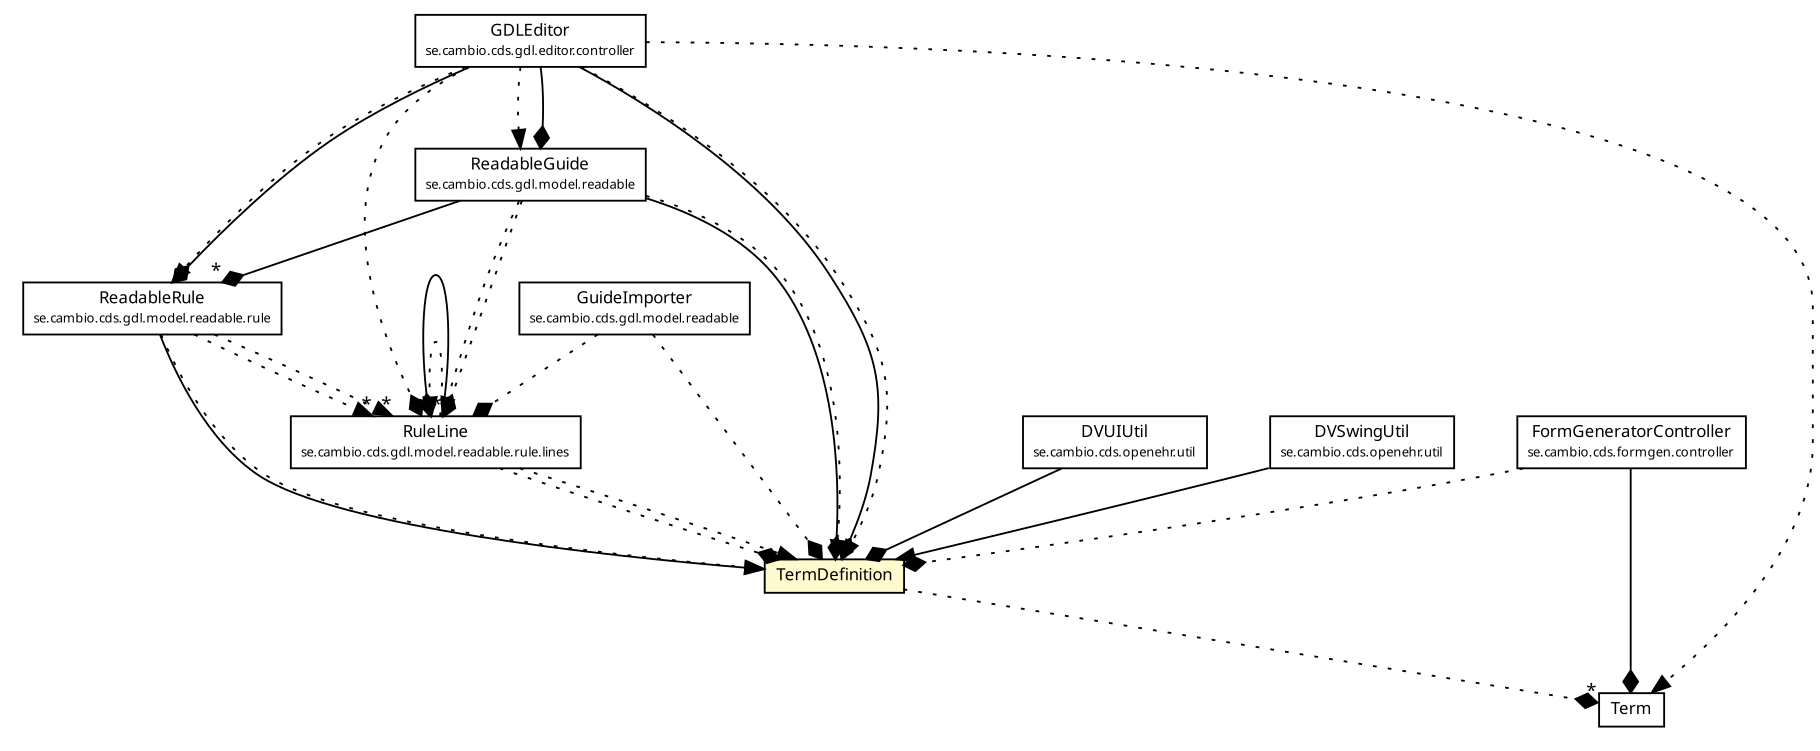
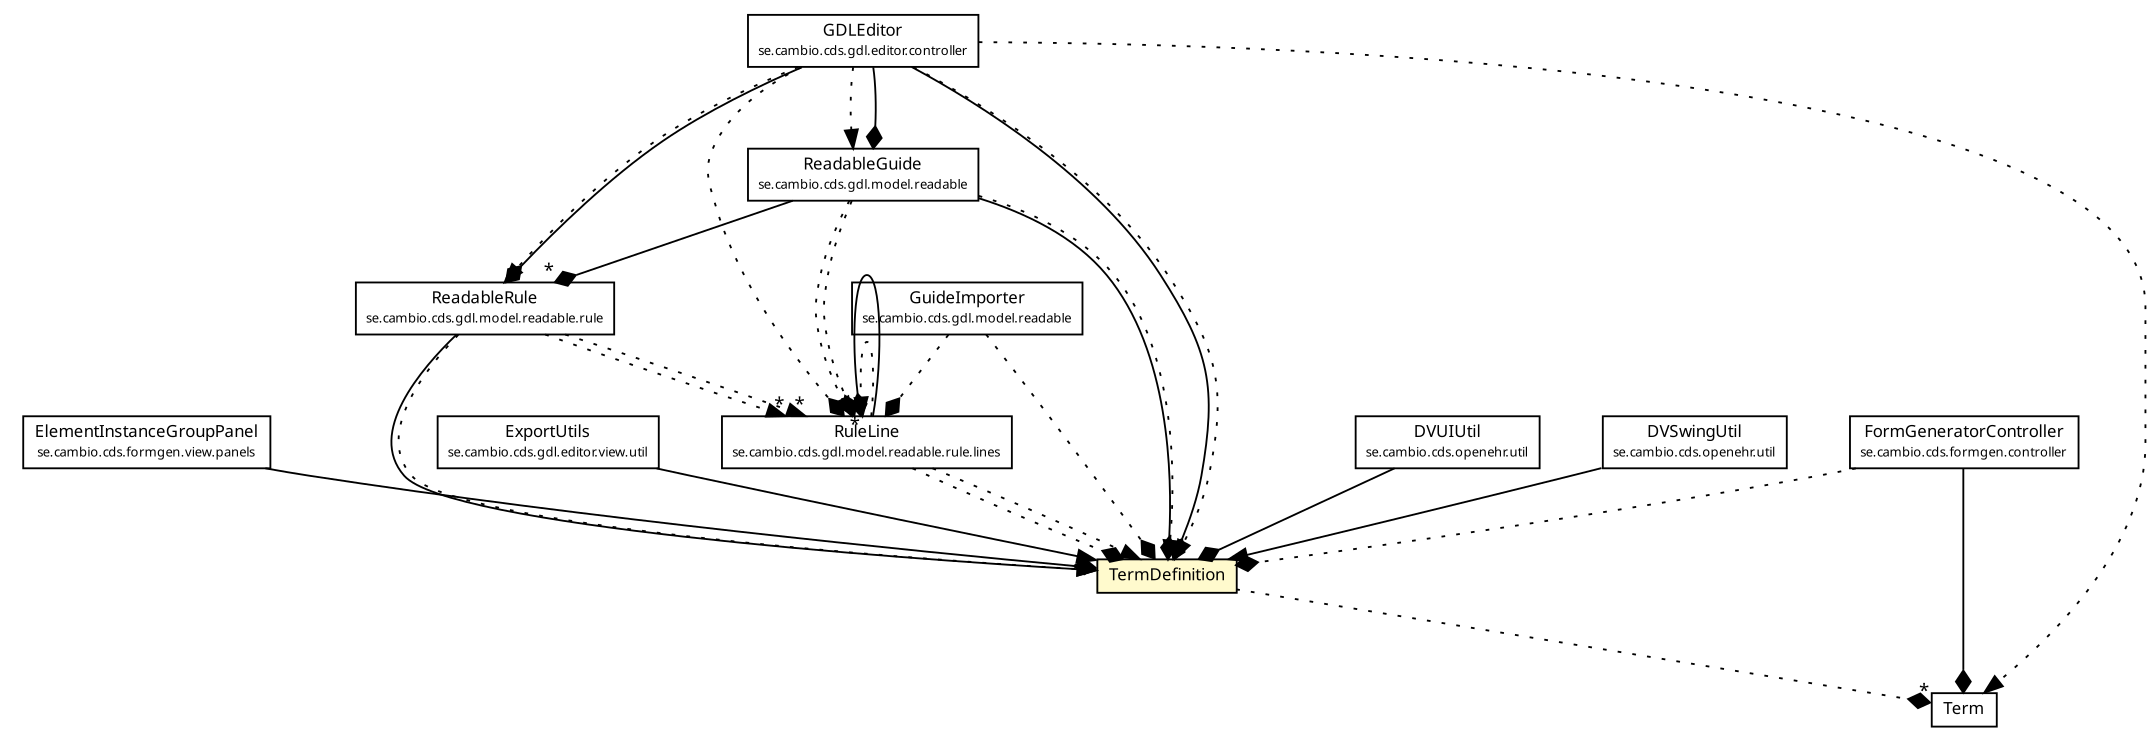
  digraph {
    nodesep=0.25
    ranksep=0.5
    node [fontcolor=black fontname="Trebuchet MS" fontsize=9.0 shape=plaintext]
    edge [arrowhead=diamond color=black fontcolor=black fontname="Trebuchet MS" fontsize=10.0 headport=p labelfontname="Trebuchet MS" labelfontsize=10 style=dotted tailport=p]
    n1 [label=<<table title="se.cambio.cds.gdl.model.TermDefinition" border="0" cellborder="1" cellspacing="0" cellpadding="2" port="p" bgcolor="lemonChiffon" href="./TermDefinition.html"> 		<tr><td><table border="0" cellspacing="0" cellpadding="1"> <tr><td align="center" balign="center"><font face="Trebuchet MS"> TermDefinition </font></td></tr> 		</table></td></tr> 		</table>>]
    n2 [label=<<table title="se.cambio.cds.gdl.model.Term" border="0" cellborder="1" cellspacing="0" cellpadding="2" port="p" href="./Term.html"> 		<tr><td><table border="0" cellspacing="0" cellpadding="1"> <tr><td align="center" balign="center"><font face="Trebuchet MS"> Term </font></td></tr> 		</table></td></tr> 		</table>>]
    n3 [label=<<table title="se.cambio.cds.gdl.model.readable.ReadableGuide" border="0" cellborder="1" cellspacing="0" cellpadding="2" port="p" href="./readable/ReadableGuide.html"> 		<tr><td><table border="0" cellspacing="0" cellpadding="1"> <tr><td align="center" balign="center"><font face="Trebuchet MS"> ReadableGuide </font></td></tr> <tr><td align="center" balign="center"><font face="Trebuchet MS" point-size="7.0"> se.cambio.cds.gdl.model.readable </font></td></tr> 		</table></td></tr> 		</table>>]
    n4 [label=<<table title="se.cambio.cds.gdl.model.readable.rule.lines.RuleLine" border="0" cellborder="1" cellspacing="0" cellpadding="2" port="p" href="./readable/rule/lines/RuleLine.html"> 		<tr><td><table border="0" cellspacing="0" cellpadding="1"> <tr><td align="center" balign="center"><font face="Trebuchet MS"> RuleLine </font></td></tr> <tr><td align="center" balign="center"><font face="Trebuchet MS" point-size="7.0"> se.cambio.cds.gdl.model.readable.rule.lines </font></td></tr> 		</table></td></tr> 		</table>>]
    n5 [label=<<table title="se.cambio.cds.gdl.model.readable.rule.ReadableRule" border="0" cellborder="1" cellspacing="0" cellpadding="2" port="p" href="./readable/rule/ReadableRule.html"> 		<tr><td><table border="0" cellspacing="0" cellpadding="1"> <tr><td align="center" balign="center"><font face="Trebuchet MS"> ReadableRule </font></td></tr> <tr><td align="center" balign="center"><font face="Trebuchet MS" point-size="7.0"> se.cambio.cds.gdl.model.readable.rule </font></td></tr> 		</table></td></tr> 		</table>>]
    n6 [label=<<table title="se.cambio.cds.gdl.model.readable.GuideImporter" border="0" cellborder="1" cellspacing="0" cellpadding="2" port="p" href="./readable/GuideImporter.html"> 		<tr><td><table border="0" cellspacing="0" cellpadding="1"> <tr><td align="center" balign="center"><font face="Trebuchet MS"> GuideImporter </font></td></tr> <tr><td align="center" balign="center"><font face="Trebuchet MS" point-size="7.0"> se.cambio.cds.gdl.model.readable </font></td></tr> 		</table></td></tr> 		</table>>]
    n7 [label=<<table title="se.cambio.cds.openehr.util.DVUIUtil" border="0" cellborder="1" cellspacing="0" cellpadding="2" port="p" href="../../openehr/util/DVUIUtil.html"> 		<tr><td><table border="0" cellspacing="0" cellpadding="1"> <tr><td align="center" balign="center"><font face="Trebuchet MS"> DVUIUtil </font></td></tr> <tr><td align="center" balign="center"><font face="Trebuchet MS" point-size="7.0"> se.cambio.cds.openehr.util </font></td></tr> 		</table></td></tr> 		</table>>]
    n8 [label=<<table title="se.cambio.cds.openehr.util.DVSwingUtil" border="0" cellborder="1" cellspacing="0" cellpadding="2" port="p" href="../../openehr/util/DVSwingUtil.html"> 		<tr><td><table border="0" cellspacing="0" cellpadding="1"> <tr><td align="center" balign="center"><font face="Trebuchet MS"> DVSwingUtil </font></td></tr> <tr><td align="center" balign="center"><font face="Trebuchet MS" point-size="7.0"> se.cambio.cds.openehr.util </font></td></tr> 		</table></td></tr> 		</table>>]
    n9 [label=<<table title="se.cambio.cds.formgen.controller.FormGeneratorController" border="0" cellborder="1" cellspacing="0" cellpadding="2" port="p" href="../../formgen/controller/FormGeneratorController.html"> 		<tr><td><table border="0" cellspacing="0" cellpadding="1"> <tr><td align="center" balign="center"><font face="Trebuchet MS"> FormGeneratorController </font></td></tr> <tr><td align="center" balign="center"><font face="Trebuchet MS" point-size="7.0"> se.cambio.cds.formgen.controller </font></td></tr> 		</table></td></tr> 		</table>>]
+   n10 [label=<<table title="se.cambio.cds.formgen.view.panels.ElementInstanceGroupPanel" border="0" cellborder="1" cellspacing="0" cellpadding="2" port="p" href="../../formgen/view/panels/ElementInstanceGroupPanel.html"> 		<tr><td><table border="0" cellspacing="0" cellpadding="1"> <tr><td align="center" balign="center"><font face="Trebuchet MS"> ElementInstanceGroupPanel </font></td></tr> <tr><td align="center" balign="center"><font face="Trebuchet MS" point-size="7.0"> se.cambio.cds.formgen.view.panels </font></td></tr> 		</table></td></tr> 		</table>>]
    n11 [label=<<table title="se.cambio.cds.gdl.editor.controller.GDLEditor" border="0" cellborder="1" cellspacing="0" cellpadding="2" port="p" href="../editor/controller/GDLEditor.html"> 		<tr><td><table border="0" cellspacing="0" cellpadding="1"> <tr><td align="center" balign="center"><font face="Trebuchet MS"> GDLEditor </font></td></tr> <tr><td align="center" balign="center"><font face="Trebuchet MS" point-size="7.0"> se.cambio.cds.gdl.editor.controller </font></td></tr> 		</table></td></tr> 		</table>>]
+   n12 [label=<<table title="se.cambio.cds.gdl.editor.view.util.ExportUtils" border="0" cellborder="1" cellspacing="0" cellpadding="2" port="p" href="../editor/view/util/ExportUtils.html"> 		<tr><td><table border="0" cellspacing="0" cellpadding="1"> <tr><td align="center" balign="center"><font face="Trebuchet MS"> ExportUtils </font></td></tr> <tr><td align="center" balign="center"><font face="Trebuchet MS" point-size="7.0"> se.cambio.cds.gdl.editor.view.util </font></td></tr> 		</table></td></tr> 		</table>>]
    n1 -> n2 [headlabel="*"]
    n3 -> n1 [arrowhead=normal]
    n3 -> n1 [style=solid]
    n3 -> n4 [arrowhead=normal headlabel="*"]
    n3 -> n4 [headlabel="*"]
    n3 -> n5 [headlabel="*" style=solid]
    n4 -> n1
    n4 -> n1 [arrowhead=normal]
    n4 -> n4 [arrowhead=normal]
    n4 -> n4 [headlabel="*" style=solid]
    n5 -> n1 [arrowhead=normal style=solid]
    n5 -> n1 [arrowhead=normal]
    n5 -> n4 [arrowhead=normal headlabel="*"]
    n5 -> n4 [arrowhead=normal headlabel="*"]
    n6 -> n1
    n6 -> n4
    n7 -> n1 [style=solid]
    n8 -> n1 [arrowhead=normal style=solid]
    n9 -> n1
    n9 -> n2 [style=solid]
+   n10 -> n1 [style=solid]
    n11 -> n1 [arrowhead=normal headlabel="*"]
    n11 -> n1 [style=solid]
    n11 -> n2 [arrowhead=normal]
    n11 -> n3 [arrowhead=normal]
    n11 -> n3 [style=solid]
    n11 -> n4
    n11 -> n5 [arrowhead=normal]
    n11 -> n5 [style=solid]
+   n12 -> n1 [arrowhead=normal style=solid]
  }
